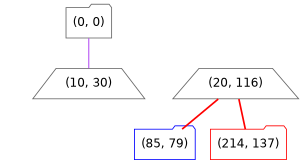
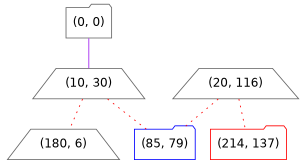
  graph {
    fontname="DejaVu Sans"
    node [color=gray40 fontname="DejaVu Sans" shape=folder]
    edge [color=red fontname="DejaVu Sans" style=dotted weight=1]
    "(0, 0)"
    "(10, 30)" [shape=trapezium]
    "(85, 79)" [color=blue]
+   "(180, 6)" [shape=trapezium]
    "(20, 116)" [shape=trapezium]
    "(214, 137)" [color=red]
    "(0, 0)" -- "(10, 30)" [color=purple style=solid weight=4]
-   "(20, 116)" -- "(85, 79)" [style=bold]
-   "(20, 116)" -- "(214, 137)" [style=bold]
+   "(10, 30)" -- "(85, 79)"
+   "(10, 30)" -- "(180, 6)"
+   "(20, 116)" -- "(85, 79)"
+   "(20, 116)" -- "(214, 137)"
  }
